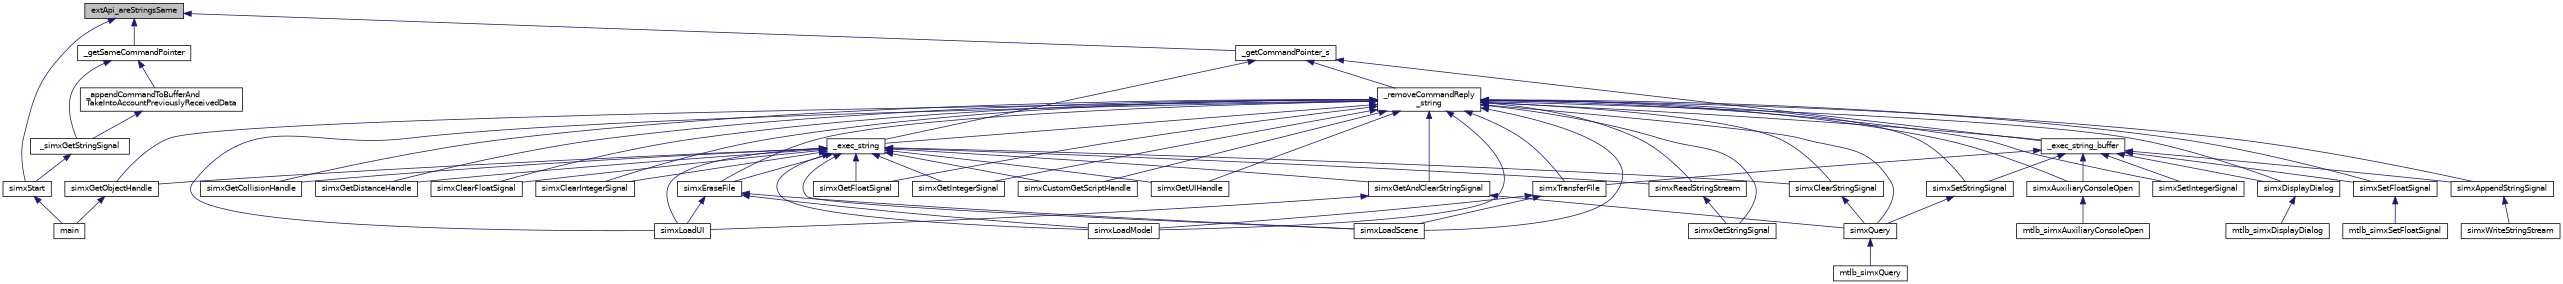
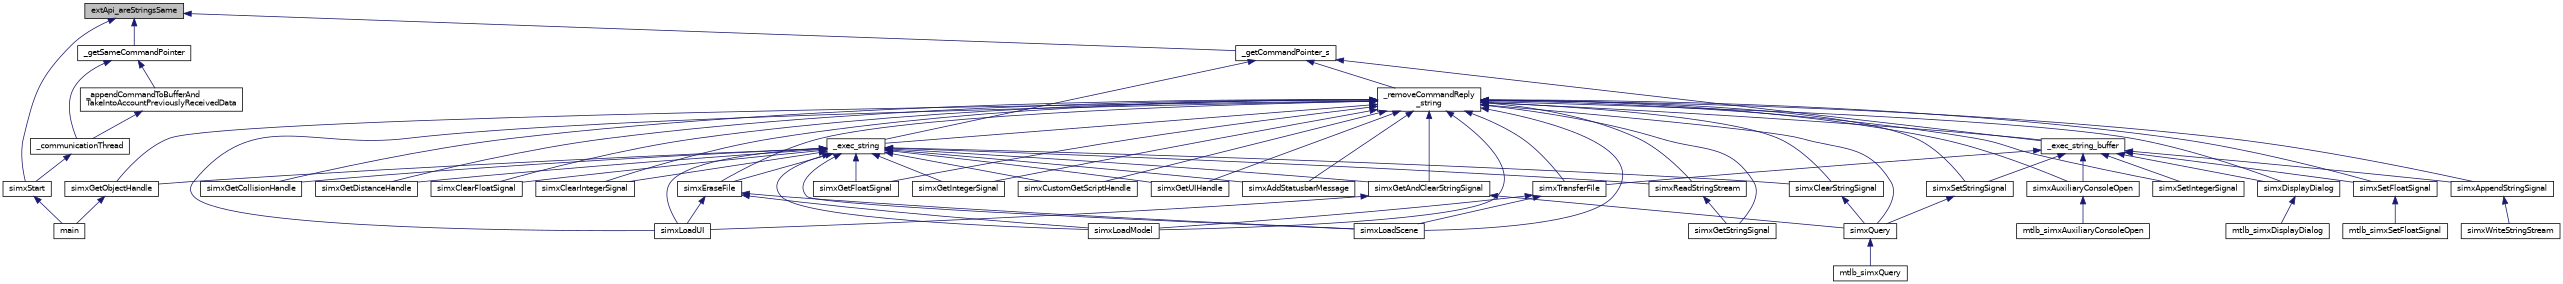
  digraph {
    rankdir=TB
    node [color=black fillcolor=white fontname=Helvetica fontsize=10 shape=record style=filled]
    edge [color=midnightblue dir=back fontname=Helvetica fontsize=10 labelfontname=Helvetica labelfontsize=10 style=solid]
    n1 [fillcolor=grey75 fontcolor=black height=0.2 label=extApi_areStringsSame width=0.4]
    n2 [height=0.2 label=simxStart width=0.4]
    n3 [height=0.2 label=_getCommandPointer_s width=0.4]
    n4 [height=0.2 label=_getSameCommandPointer width=0.4]
    n5 [height=0.2 label=main width=0.4]
    n6 [height=0.2 label=_exec_string width=0.4]
    n7 [height=0.2 label=_exec_string_buffer width=0.4]
    n8 [height=0.2 label="_removeCommandReply\l_string" width=0.4]
    n9 [height=0.2 label="_appendCommandToBufferAnd\lTakeIntoAccountPreviouslyReceivedData" width=0.4]
-   n10 [height=0.2 label=_simxGetStringSignal width=0.4]
+   n10 [height=0.2 label=_communicationThread width=0.4]
    n11 [height=0.2 label=simxGetObjectHandle width=0.4]
    n12 [height=0.2 label=simxGetUIHandle width=0.4]
    n13 [height=0.2 label=simxEraseFile width=0.4]
    n14 [height=0.2 label=simxLoadModel width=0.4]
    n15 [height=0.2 label=simxLoadUI width=0.4]
    n16 [height=0.2 label=simxLoadScene width=0.4]
+   n17 [height=0.2 label=simxAddStatusbarMessage width=0.4]
    n18 [height=0.2 label=simxGetCollisionHandle width=0.4]
    n19 [height=0.2 label=simxGetDistanceHandle width=0.4]
    n20 [height=0.2 label=simxClearFloatSignal width=0.4]
    n21 [height=0.2 label=simxClearIntegerSignal width=0.4]
    n22 [height=0.2 label=simxClearStringSignal width=0.4]
    n23 [height=0.2 label=simxGetFloatSignal width=0.4]
    n24 [height=0.2 label=simxGetIntegerSignal width=0.4]
    n25 [height=0.2 label=simxGetAndClearStringSignal width=0.4]
    n26 [height=0.2 label=simxReadStringStream width=0.4]
    n27 [height=0.2 label=simxCustomGetScriptHandle width=0.4]
    n28 [height=0.2 label=simxTransferFile width=0.4]
    n29 [height=0.2 label=simxAuxiliaryConsoleOpen width=0.4]
    n30 [height=0.2 label=simxDisplayDialog width=0.4]
    n31 [height=0.2 label=simxSetFloatSignal width=0.4]
    n32 [height=0.2 label=simxSetIntegerSignal width=0.4]
    n33 [height=0.2 label=simxSetStringSignal width=0.4]
    n34 [height=0.2 label=simxAppendStringSignal width=0.4]
    n35 [height=0.2 label=simxGetStringSignal width=0.4]
    n36 [height=0.2 label=simxQuery width=0.4]
    n37 [height=0.2 label=mtlb_simxQuery width=0.4]
    n38 [height=0.2 label=mtlb_simxAuxiliaryConsoleOpen width=0.4]
    n39 [height=0.2 label=mtlb_simxDisplayDialog width=0.4]
    n40 [height=0.2 label=mtlb_simxSetFloatSignal width=0.4]
    n41 [height=0.2 label=simxWriteStringStream width=0.4]
    n1 -> n2
    n1 -> n3
    n1 -> n4
    n2 -> n5
    n3 -> n6
    n3 -> n7
    n3 -> n8
    n4 -> n9
    n4 -> n10
    n6 -> n11
    n6 -> n12
    n6 -> n13
    n6 -> n14
    n6 -> n15
    n6 -> n16
+   n6 -> n17
    n6 -> n18
    n6 -> n19
    n6 -> n20
    n6 -> n21
    n6 -> n22
    n6 -> n23
    n6 -> n24
    n6 -> n25
    n6 -> n26
    n6 -> n27
    n7 -> n28
    n7 -> n29
    n7 -> n30
    n7 -> n31
    n7 -> n32
    n7 -> n33
    n7 -> n34
    n8 -> n6
    n8 -> n7
    n8 -> n11
    n8 -> n12
    n8 -> n13
    n8 -> n14
    n8 -> n15
    n8 -> n16
+   n8 -> n17
    n8 -> n18
    n8 -> n19
    n8 -> n20
    n8 -> n21
    n8 -> n22
    n8 -> n23
    n8 -> n24
    n8 -> n25
    n8 -> n26
    n8 -> n27
    n8 -> n28
    n8 -> n29
    n8 -> n30
    n8 -> n31
    n8 -> n32
    n8 -> n33
    n8 -> n34
    n8 -> n35
    n8 -> n36
    n9 -> n10
    n10 -> n2
    n11 -> n5
    n13 -> n14
    n13 -> n15
    n13 -> n16
    n22 -> n36
    n25 -> n15
    n25 -> n36
    n26 -> n35
    n28 -> n14
    n28 -> n16
    n29 -> n38
    n30 -> n39
    n31 -> n40
    n33 -> n36
    n34 -> n41
    n36 -> n37
  }
